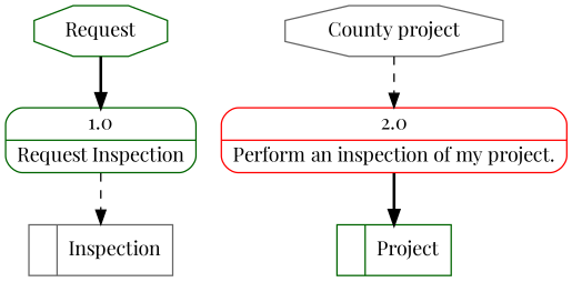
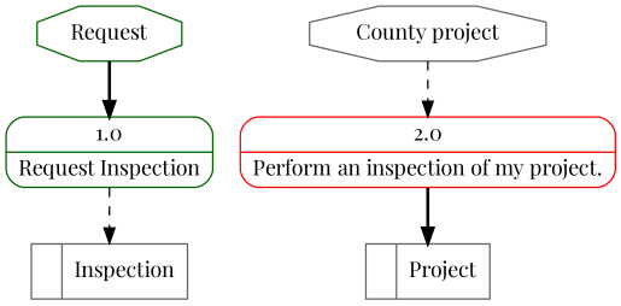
  digraph {
    fontname="Playfair Display"
    node [color=darkgreen fontname="Playfair Display" shape=record]
    edge [fontname="Playfair Display" style=bold]
    n1 [color=gray40 label="<f0>  |<f1> Inspection "]
    n2 [label=Request shape=octagon]
    n3 [label="{<f0> 1.0|<f1> Request Inspection }" shape=Mrecord]
    n4 [color=red label="{<f0> 2.0|<f1> Perform an inspection of my project. }" shape=Mrecord]
-   n5 [label="<f0>  |<f1> Project "]
+   n5 [color=gray40 label="<f0>  |<f1> Project "]
    n6 [color=gray40 label="County project" shape=octagon]
    n2 -> n3
    n3 -> n1 [style=dashed]
    n4 -> n5
    n6 -> n4 [style=dashed]
  }
